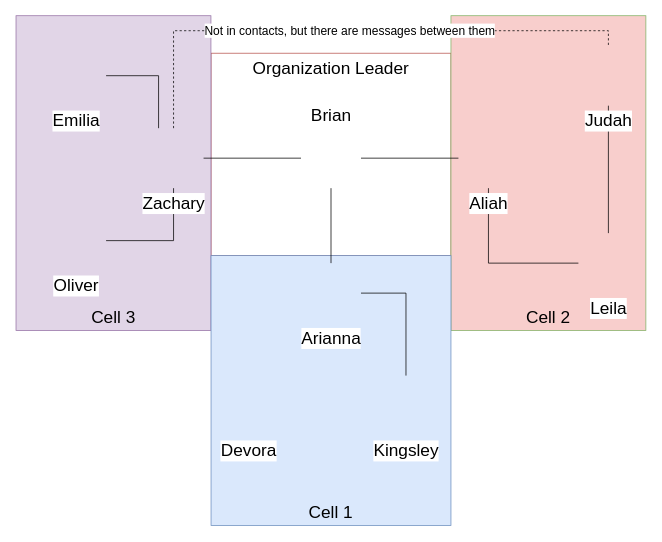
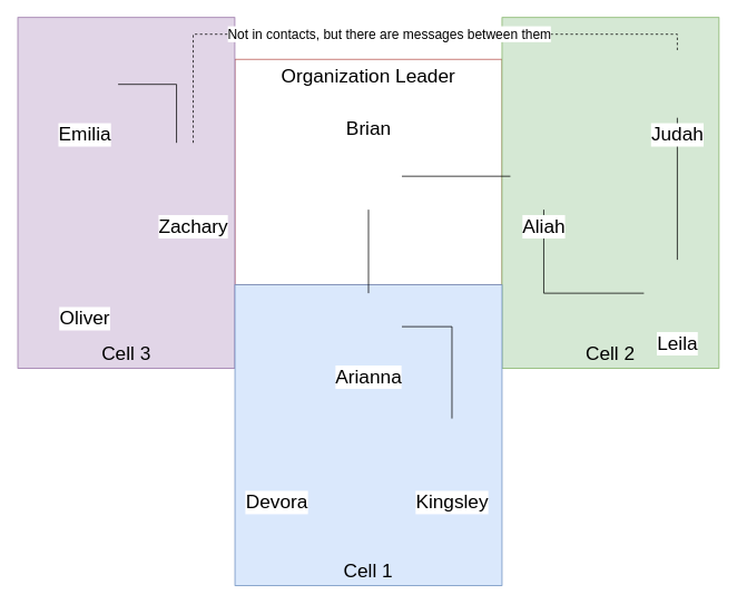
  <mxCell id="0" />
  <mxCell id="1" parent="0" />
  <mxCell id="2" value="Organization Leader" style="rounded=0;whiteSpace=wrap;html=1;fontSize=23;verticalAlign=top;fillColor=#ffffff;strokeColor=#b85450;" vertex="1" parent="1"><mxGeometry x="281" y="70" width="320" height="270" as="geometry" /></mxCell>
  <mxCell id="3" value="Cell 3" style="rounded=0;whiteSpace=wrap;html=1;fontSize=23;verticalAlign=bottom;fillColor=#e1d5e7;strokeColor=#9673a6;" vertex="1" parent="1"><mxGeometry x="20.86" y="20" width="260" height="420" as="geometry" /></mxCell>
- <mxCell id="4" value="Cell 2" style="rounded=0;whiteSpace=wrap;html=1;fontSize=23;verticalAlign=bottom;fillColor=#f8cecc;strokeColor=#82b366;" vertex="1" parent="1"><mxGeometry x="601" y="20" width="260" height="420" as="geometry" /></mxCell>
+ <mxCell id="4" value="Cell 2" style="rounded=0;whiteSpace=wrap;html=1;fontSize=23;verticalAlign=bottom;fillColor=#d5e8d4;strokeColor=#82b366;" vertex="1" parent="1"><mxGeometry x="601" y="20" width="260" height="420" as="geometry" /></mxCell>
  <mxCell id="5" value="Cell 1" style="rounded=0;whiteSpace=wrap;html=1;fontSize=23;verticalAlign=bottom;fillColor=#dae8fc;strokeColor=#6c8ebf;" vertex="1" parent="1"><mxGeometry x="281" y="340" width="320" height="360" as="geometry" /></mxCell>
  <mxCell id="6" value="Emilia" style="shape=image;html=1;verticalAlign=top;verticalLabelPosition=bottom;labelBackgroundColor=#ffffff;imageAspect=0;aspect=fixed;image=https://cdn2.iconfinder.com/data/icons/woothemes/PNG/intruder.png;fontSize=23;" vertex="1" parent="1"><mxGeometry x="61" y="60" width="80" height="80" as="geometry" /></mxCell>
  <mxCell id="7" value="Oliver" style="shape=image;html=1;verticalAlign=top;verticalLabelPosition=bottom;labelBackgroundColor=#ffffff;imageAspect=0;aspect=fixed;image=https://cdn2.iconfinder.com/data/icons/woothemes/PNG/intruder.png;fontSize=23;" vertex="1" parent="1"><mxGeometry x="61" y="280" width="80" height="80" as="geometry" /></mxCell>
  <mxCell id="8" style="edgeStyle=orthogonalEdgeStyle;rounded=0;orthogonalLoop=1;jettySize=auto;html=1;exitX=1;exitY=0.5;exitDx=0;exitDy=0;entryX=0;entryY=0.5;entryDx=0;entryDy=0;endArrow=none;endFill=0;strokeColor=#000000;fontSize=23;" edge="1" parent="1" source="9" target="18"><mxGeometry relative="1" as="geometry" /></mxCell>
  <mxCell id="9" value="Brian" style="shape=image;html=1;verticalAlign=bottom;verticalLabelPosition=top;labelBackgroundColor=#ffffff;imageAspect=0;aspect=fixed;image=https://cdn2.iconfinder.com/data/icons/woothemes/PNG/intruder.png;fontSize=23;labelPosition=center;align=center;" vertex="1" parent="1"><mxGeometry x="401" y="170" width="80" height="80" as="geometry" /></mxCell>
  <mxCell id="10" style="edgeStyle=orthogonalEdgeStyle;rounded=0;orthogonalLoop=1;jettySize=auto;html=1;endArrow=none;endFill=0;strokeColor=#000000;fontSize=23;" edge="1" parent="1" source="12" target="18"><mxGeometry relative="1" as="geometry" /></mxCell>
  <mxCell id="11" style="edgeStyle=orthogonalEdgeStyle;rounded=0;orthogonalLoop=1;jettySize=auto;html=1;entryX=0.5;entryY=1;entryDx=0;entryDy=0;endArrow=none;endFill=0;strokeColor=#000000;exitX=0.5;exitY=0;exitDx=0;exitDy=0;fontSize=23;" edge="1" parent="1" source="12" target="19"><mxGeometry relative="1" as="geometry" /></mxCell>
  <mxCell id="12" value="Leila" style="shape=image;html=1;verticalAlign=top;verticalLabelPosition=bottom;labelBackgroundColor=#ffffff;imageAspect=0;aspect=fixed;image=https://cdn2.iconfinder.com/data/icons/woothemes/PNG/intruder.png;fontSize=23;" vertex="1" parent="1"><mxGeometry x="771" y="310" width="80" height="80" as="geometry" /></mxCell>
  <mxCell id="13" value="Devora" style="shape=image;html=1;verticalAlign=top;verticalLabelPosition=bottom;labelBackgroundColor=#ffffff;imageAspect=0;aspect=fixed;image=https://cdn2.iconfinder.com/data/icons/woothemes/PNG/intruder.png;fontSize=23;" vertex="1" parent="1"><mxGeometry x="291" y="500" width="80" height="80" as="geometry" /></mxCell>
  <mxCell id="14" style="edgeStyle=orthogonalEdgeStyle;rounded=0;orthogonalLoop=1;jettySize=auto;html=1;entryX=1;entryY=0.5;entryDx=0;entryDy=0;endArrow=none;endFill=0;strokeColor=#000000;exitX=0.5;exitY=0;exitDx=0;exitDy=0;fontSize=23;" edge="1" parent="1" source="15" target="17"><mxGeometry relative="1" as="geometry" /></mxCell>
  <mxCell id="15" value="Kingsley" style="shape=image;html=1;verticalAlign=top;verticalLabelPosition=bottom;labelBackgroundColor=#ffffff;imageAspect=0;aspect=fixed;image=https://cdn2.iconfinder.com/data/icons/woothemes/PNG/intruder.png;fontSize=23;" vertex="1" parent="1"><mxGeometry x="501" y="500" width="80" height="80" as="geometry" /></mxCell>
  <mxCell id="16" style="edgeStyle=orthogonalEdgeStyle;rounded=0;orthogonalLoop=1;jettySize=auto;html=1;strokeColor=#000000;endArrow=none;endFill=0;fontSize=23;" edge="1" parent="1" source="17" target="9"><mxGeometry relative="1" as="geometry" /></mxCell>
  <mxCell id="17" value="Arianna" style="shape=image;html=1;verticalAlign=top;verticalLabelPosition=bottom;labelBackgroundColor=#ffffff;imageAspect=0;aspect=fixed;image=https://cdn2.iconfinder.com/data/icons/woothemes/PNG/intruder.png;fontSize=23;" vertex="1" parent="1"><mxGeometry x="401" y="350" width="80" height="80" as="geometry" /></mxCell>
  <mxCell id="18" value="Aliah" style="shape=image;html=1;verticalAlign=top;verticalLabelPosition=bottom;labelBackgroundColor=#ffffff;imageAspect=0;aspect=fixed;image=https://cdn2.iconfinder.com/data/icons/woothemes/PNG/intruder.png;fontSize=23;" vertex="1" parent="1"><mxGeometry x="611" y="170" width="80" height="80" as="geometry" /></mxCell>
  <mxCell id="19" value="Judah" style="shape=image;html=1;verticalAlign=top;verticalLabelPosition=bottom;labelBackgroundColor=#ffffff;imageAspect=0;aspect=fixed;image=https://cdn2.iconfinder.com/data/icons/woothemes/PNG/intruder.png;fontSize=23;" vertex="1" parent="1"><mxGeometry x="771" y="60" width="80" height="80" as="geometry" /></mxCell>
  <mxCell id="20" value="Not in contacts, but there are messages between them" style="edgeStyle=orthogonalEdgeStyle;rounded=0;orthogonalLoop=1;jettySize=auto;html=1;entryX=0.5;entryY=0;entryDx=0;entryDy=0;endArrow=none;endFill=0;strokeColor=#000000;exitX=0.5;exitY=0;exitDx=0;exitDy=0;fontSize=16;dashed=1;" edge="1" parent="1" source="24" target="19"><mxGeometry relative="1" as="geometry" /></mxCell>
  <mxCell id="21" style="edgeStyle=orthogonalEdgeStyle;rounded=0;orthogonalLoop=1;jettySize=auto;html=1;exitX=0.25;exitY=0;exitDx=0;exitDy=0;entryX=1;entryY=0.5;entryDx=0;entryDy=0;endArrow=none;endFill=0;strokeColor=#000000;fontSize=23;" edge="1" parent="1" source="24" target="6"><mxGeometry relative="1" as="geometry" /></mxCell>
- <mxCell id="22" style="edgeStyle=orthogonalEdgeStyle;rounded=0;orthogonalLoop=1;jettySize=auto;html=1;exitX=0.5;exitY=1;exitDx=0;exitDy=0;entryX=1;entryY=0.5;entryDx=0;entryDy=0;endArrow=none;endFill=0;strokeColor=#000000;fontSize=23;" edge="1" parent="1" source="24" target="7"><mxGeometry relative="1" as="geometry" /></mxCell>
- <mxCell id="23" style="edgeStyle=orthogonalEdgeStyle;rounded=0;orthogonalLoop=1;jettySize=auto;html=1;exitX=1;exitY=0.5;exitDx=0;exitDy=0;entryX=0;entryY=0.5;entryDx=0;entryDy=0;endArrow=none;endFill=0;strokeColor=#000000;fontSize=23;" edge="1" parent="1" source="24" target="9"><mxGeometry relative="1" as="geometry" /></mxCell>
  <mxCell id="24" value="Zachary" style="shape=image;html=1;verticalAlign=top;verticalLabelPosition=bottom;labelBackgroundColor=#ffffff;imageAspect=0;aspect=fixed;image=https://cdn2.iconfinder.com/data/icons/woothemes/PNG/intruder.png;fontSize=23;" vertex="1" parent="1"><mxGeometry x="191" y="170" width="80" height="80" as="geometry" /></mxCell>
